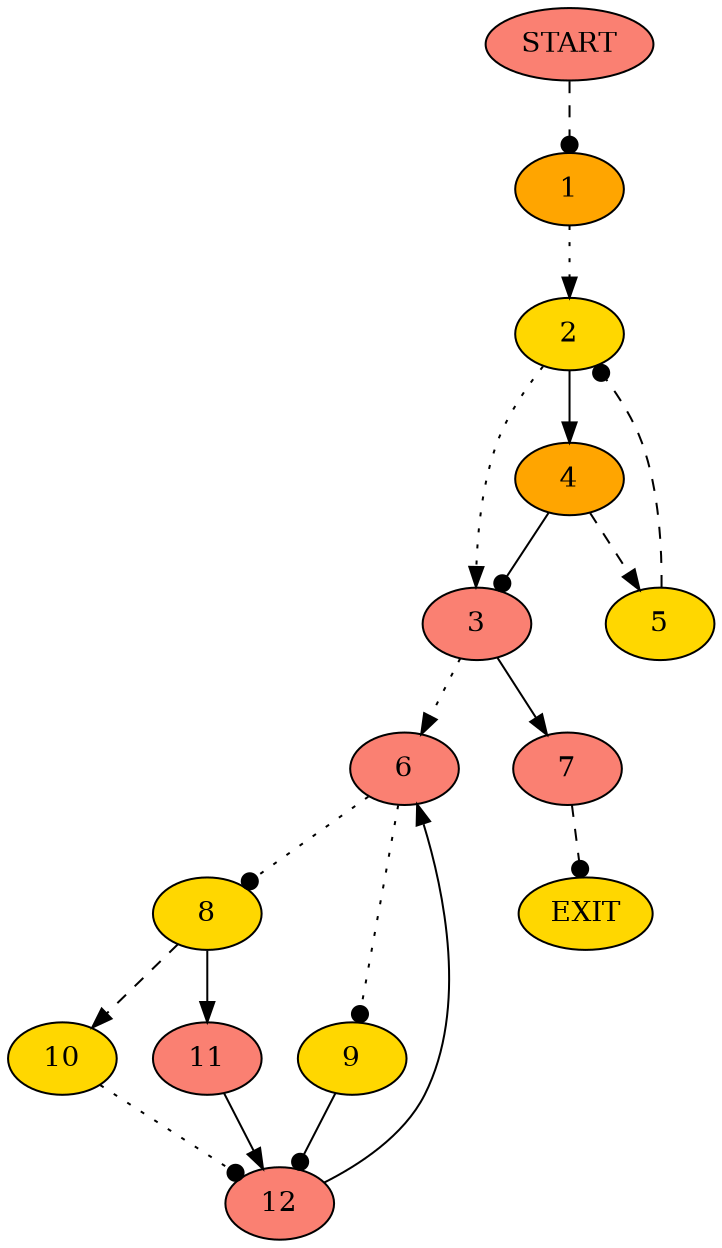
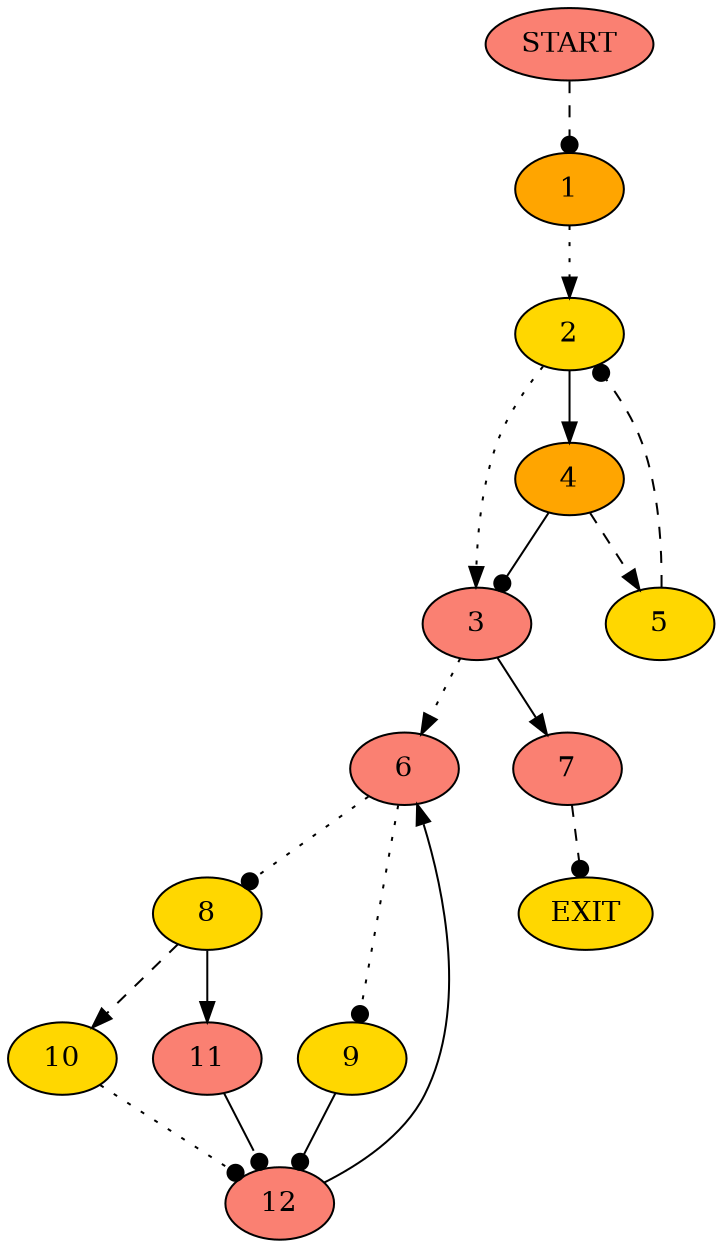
  digraph {
    node [fillcolor=salmon style=filled]
    edge [arrowhead=normal style=solid]
    n1 [label=START]
    1 [fillcolor=orange]
    2 [fillcolor=gold]
    n4 [fillcolor=gold label=EXIT]
    3
    4 [fillcolor=orange]
    6
    7
    5 [fillcolor=gold]
    8 [fillcolor=gold]
    9 [fillcolor=gold]
    10 [fillcolor=gold]
    11
    12
    n1 -> 1 [arrowhead=dot style=dashed]
    1 -> 2 [style=dotted]
    2 -> 3 [style=dotted]
    2 -> 4
    3 -> 6 [style=dotted]
    3 -> 7
    4 -> 3 [arrowhead=dot]
    4 -> 5 [style=dashed]
    6 -> 8 [arrowhead=dot style=dotted]
    6 -> 9 [arrowhead=dot style=dotted]
    7 -> n4 [arrowhead=dot style=dashed]
    5 -> 2 [arrowhead=dot style=dashed]
    8 -> 10 [style=dashed]
    8 -> 11
    9 -> 12 [arrowhead=dot]
    10 -> 12 [arrowhead=dot style=dotted]
-   11 -> 12
+   11 -> 12 [arrowhead=dot]
    12 -> 6
  }
